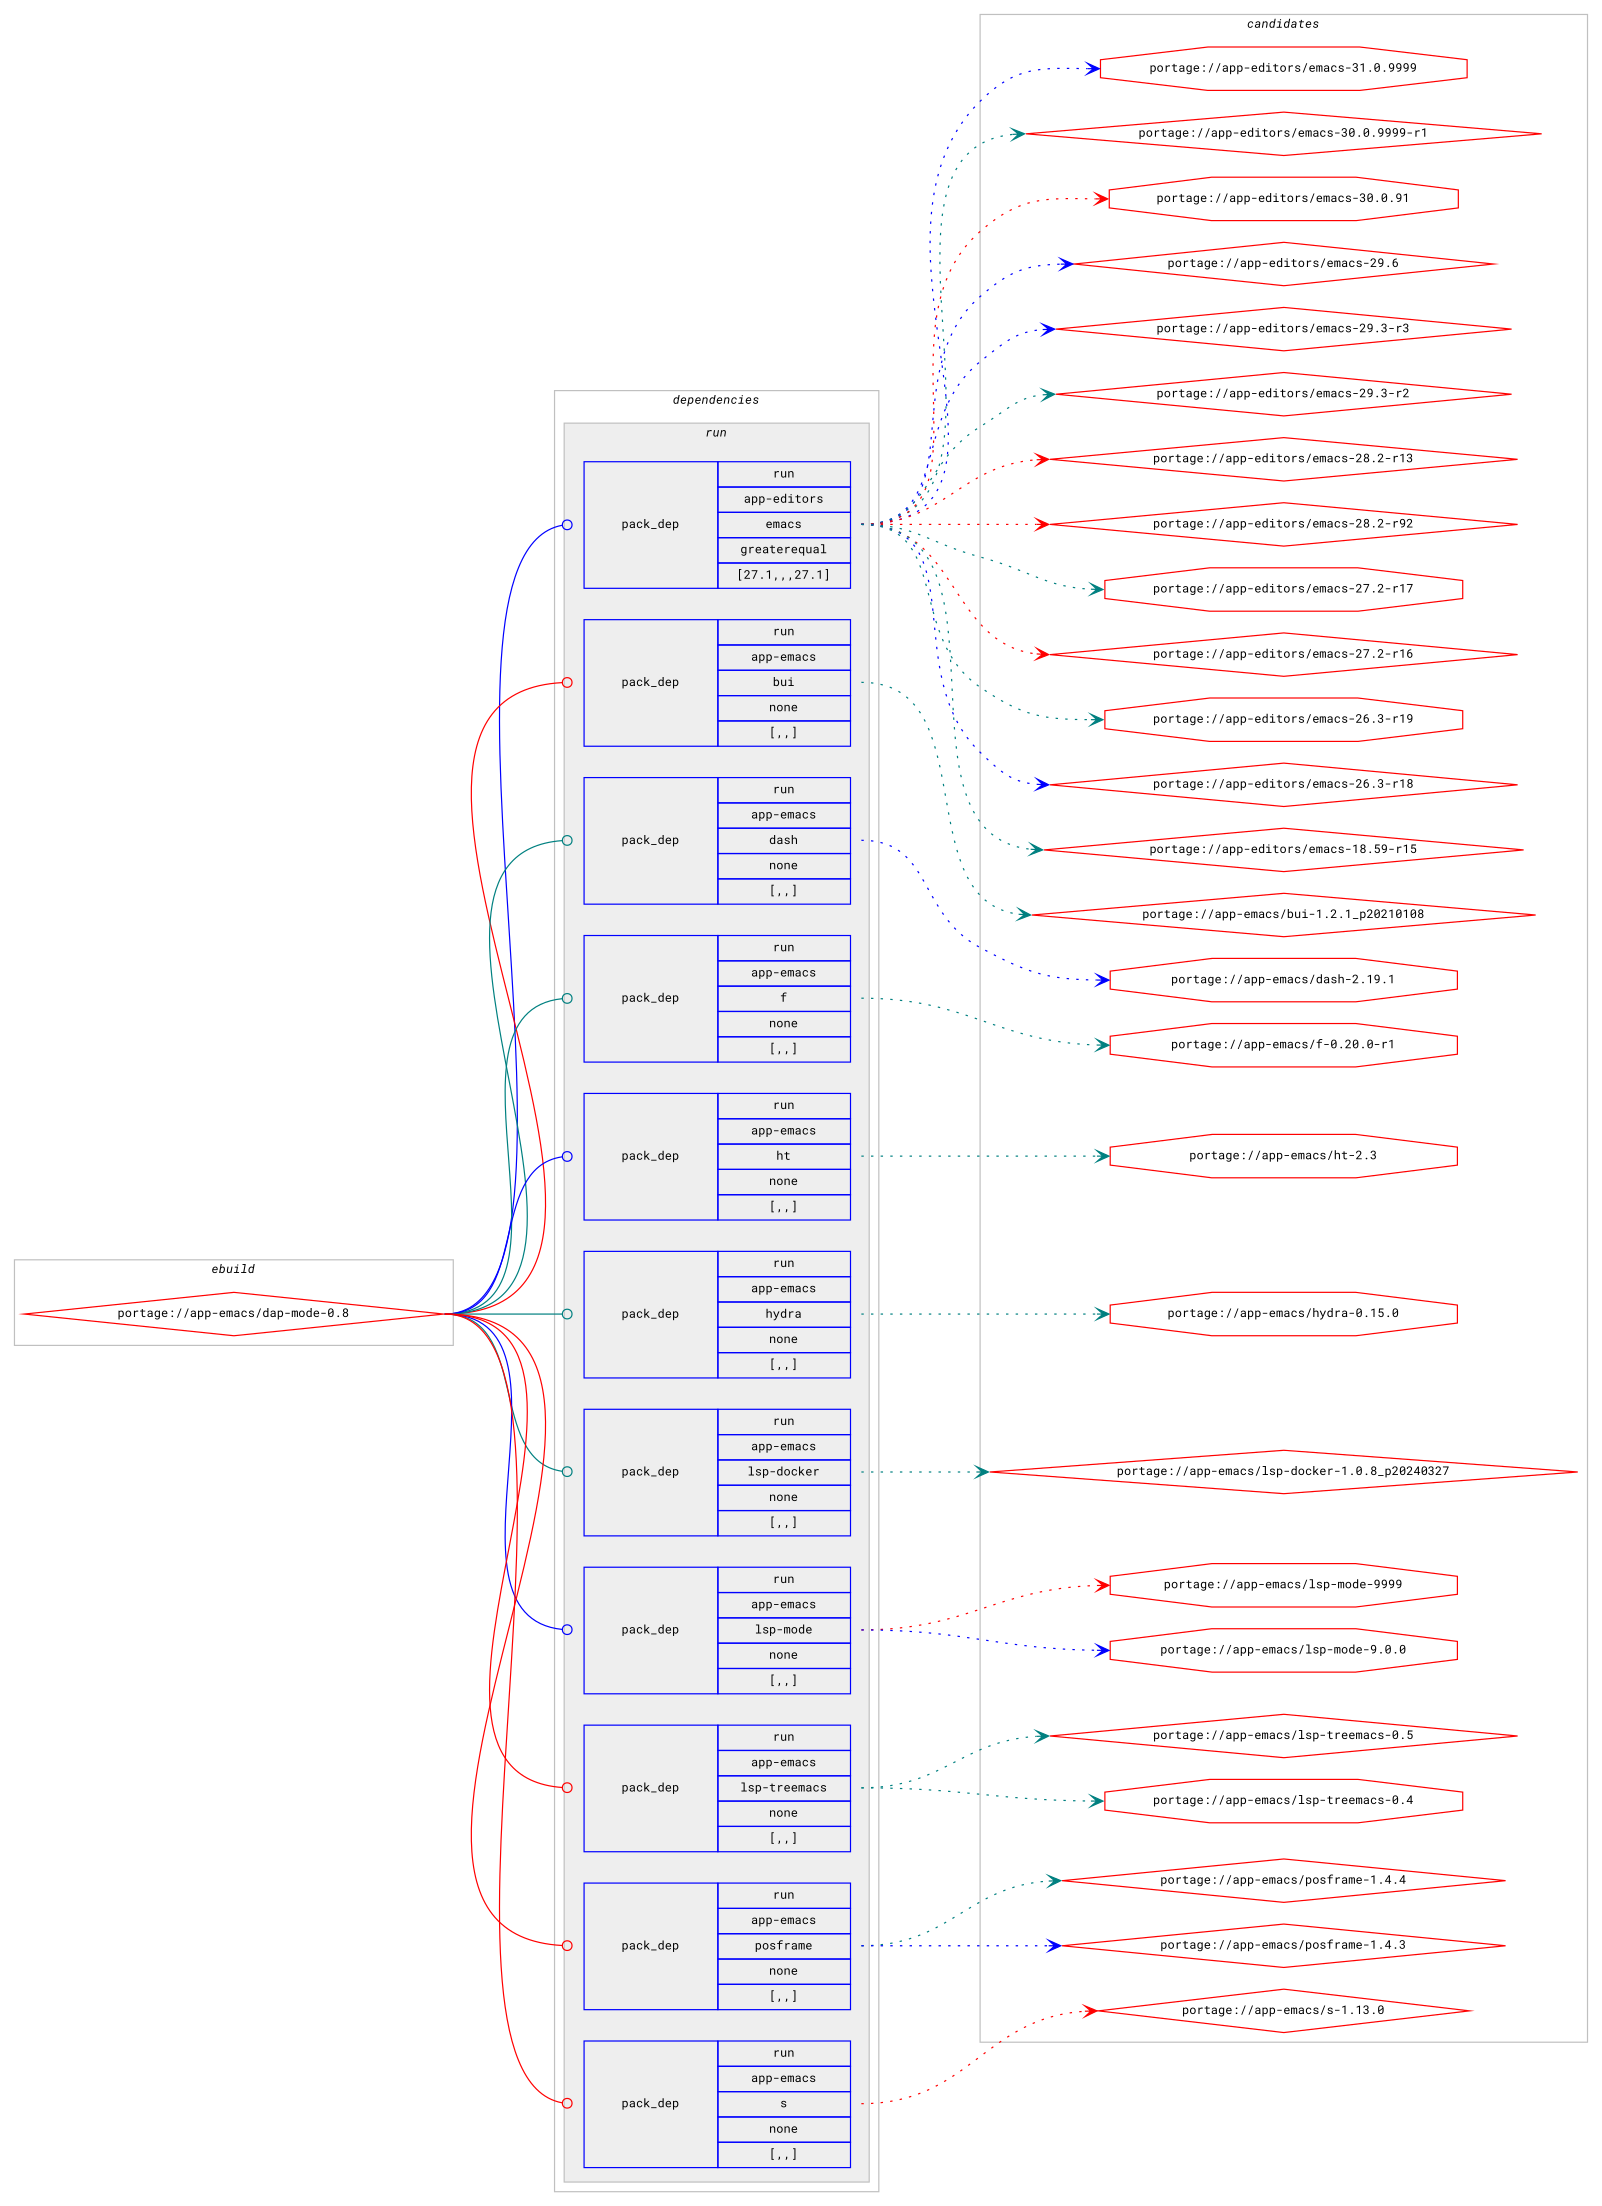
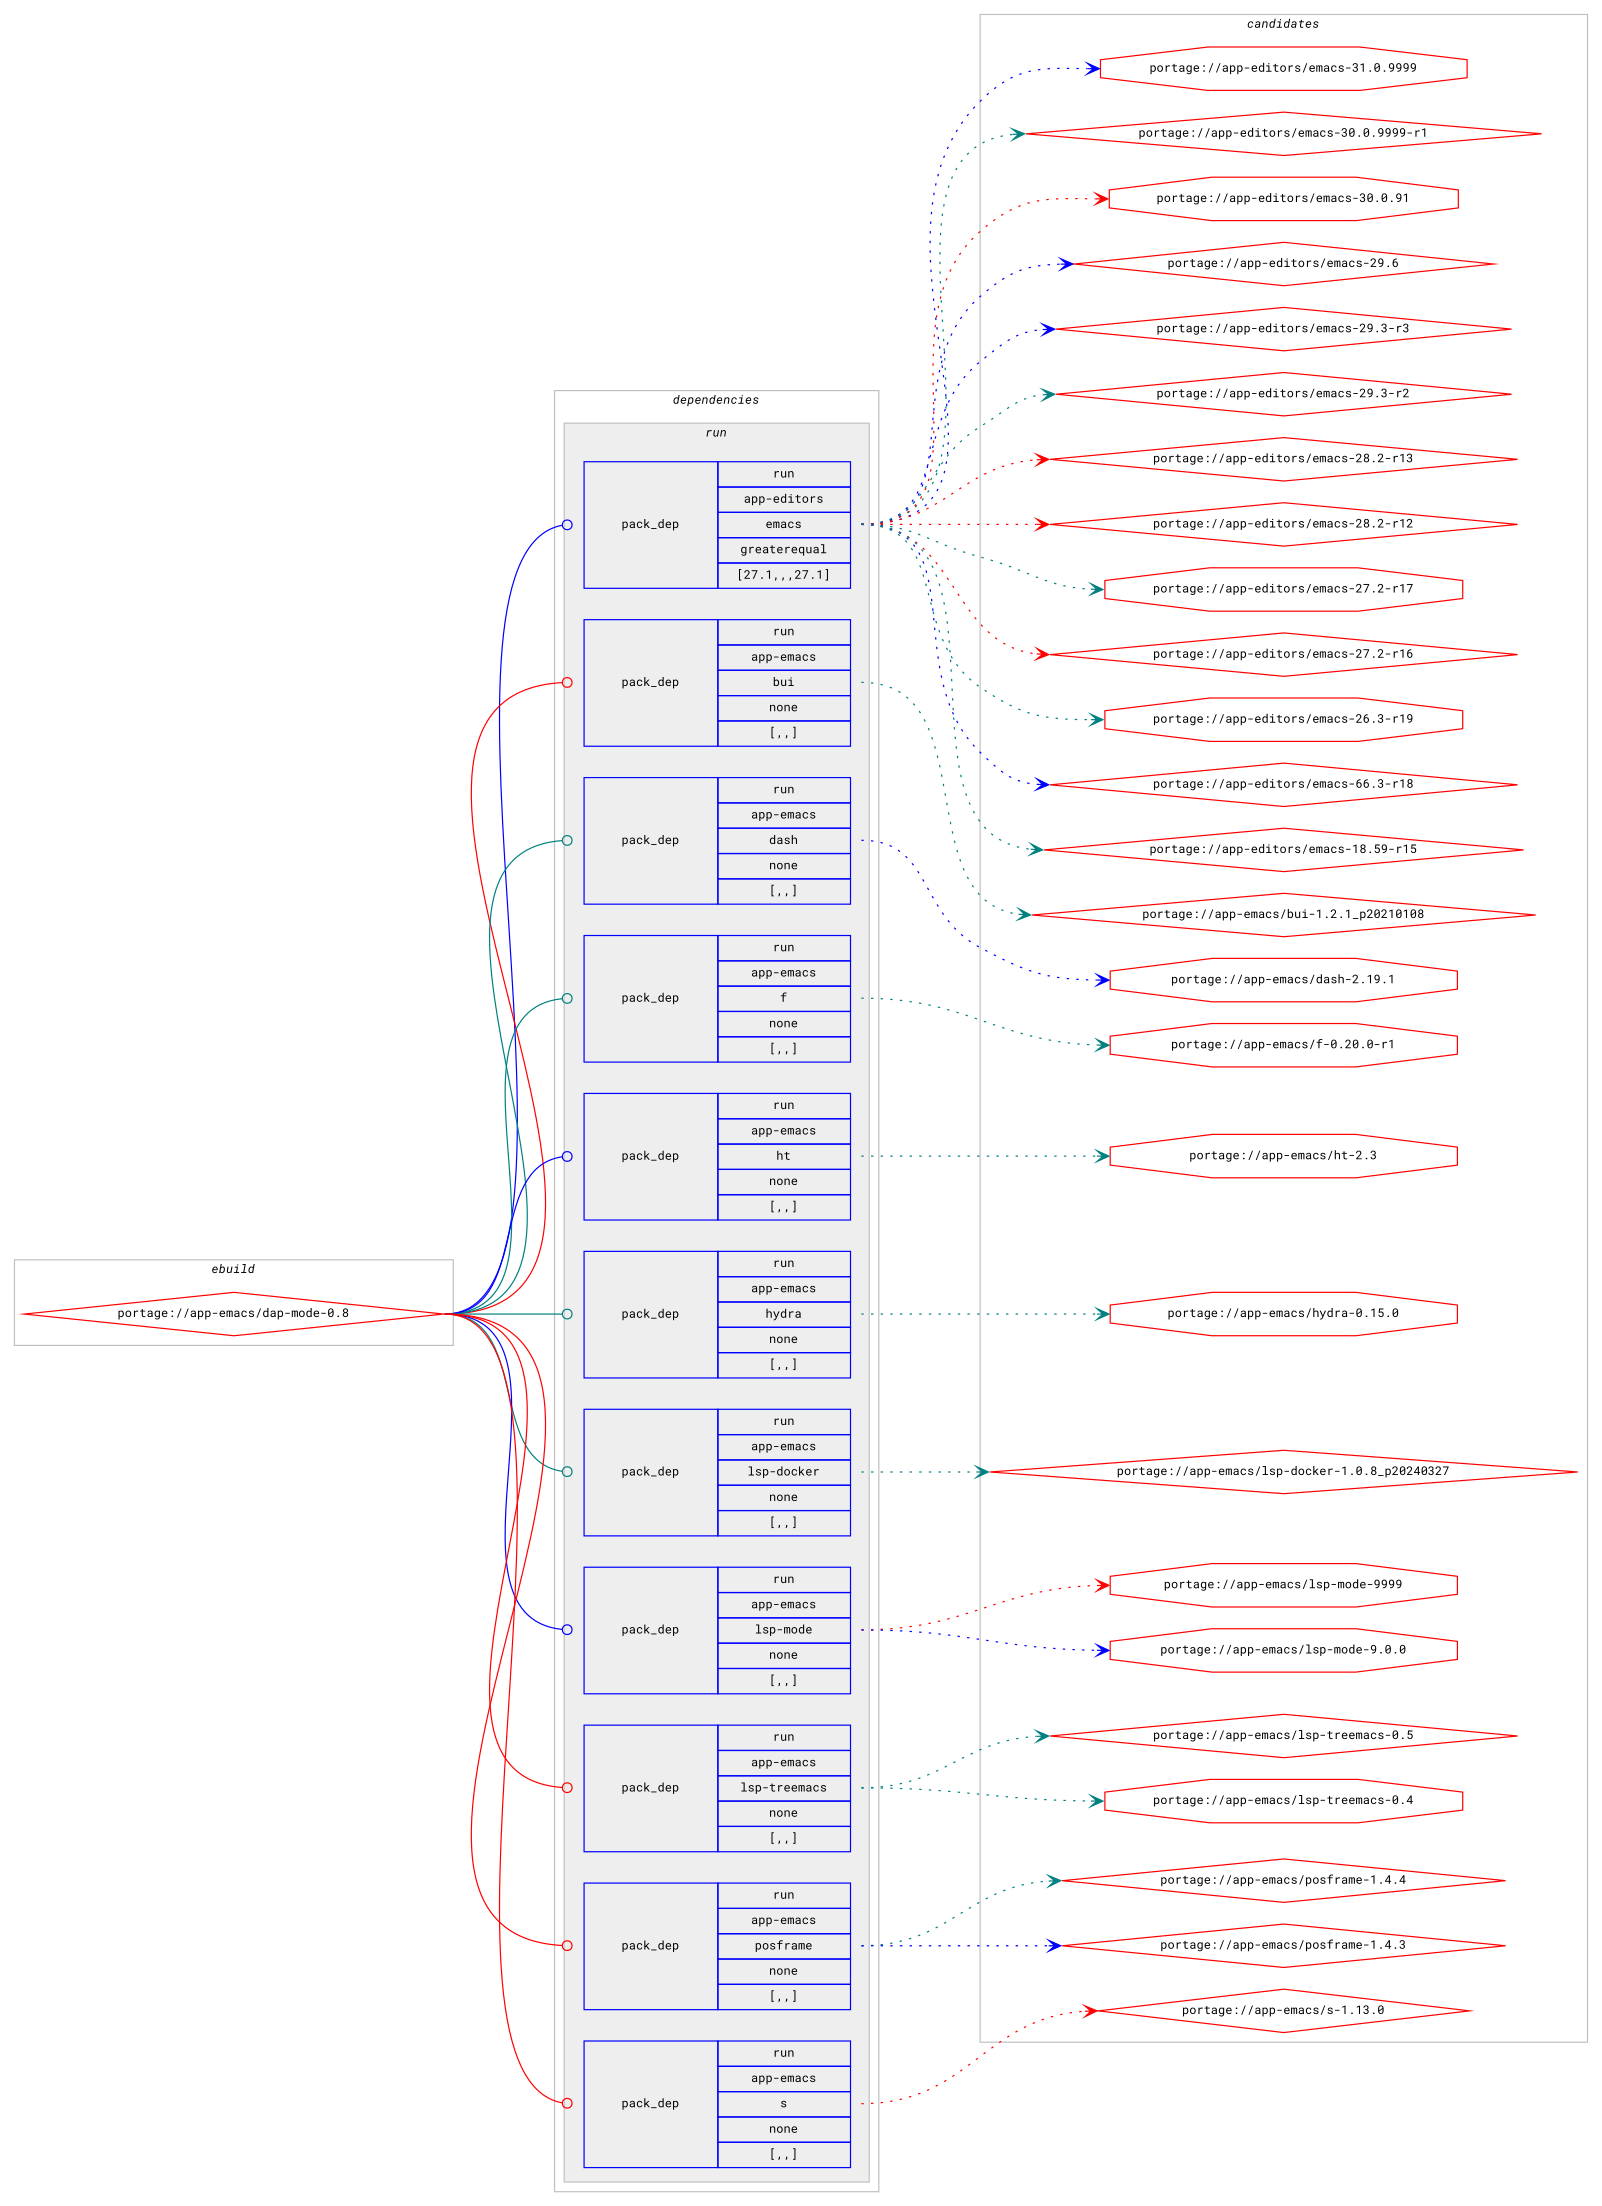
  digraph {
    compound=true
    concentrate=true
    fontname="Roboto Mono"
    fontsize=10
    newrank=true
    rankdir=LR
    ranksep=1.5
    node [color=red fontname="Roboto Mono" fontsize=10 shape=diamond]
    edge [arrowhead=vee color=teal fontname="Roboto Mono" headport=w style=dotted tailport=e weight=100]
    n1 [label="portage://app-emacs/dap-mode-0.8" width=4]
    n2 [color=blue label=<<TABLE BORDER="0" CELLBORDER="1" CELLSPACING="0" CELLPADDING="4" WIDTH="220"><TR><TD ROWSPAN="6" CELLPADDING="30">pack_dep</TD></TR><TR><TD WIDTH="110">run</TD></TR><TR><TD>app-editors</TD></TR><TR><TD>emacs</TD></TR><TR><TD>greaterequal</TD></TR><TR><TD>[27.1,,,27.1]</TD></TR></TABLE>> shape=none]
    n3 [color=blue label=<<TABLE BORDER="0" CELLBORDER="1" CELLSPACING="0" CELLPADDING="4" WIDTH="220"><TR><TD ROWSPAN="6" CELLPADDING="30">pack_dep</TD></TR><TR><TD WIDTH="110">run</TD></TR><TR><TD>app-emacs</TD></TR><TR><TD>bui</TD></TR><TR><TD>none</TD></TR><TR><TD>[,,]</TD></TR></TABLE>> shape=none]
    n4 [color=blue label=<<TABLE BORDER="0" CELLBORDER="1" CELLSPACING="0" CELLPADDING="4" WIDTH="220"><TR><TD ROWSPAN="6" CELLPADDING="30">pack_dep</TD></TR><TR><TD WIDTH="110">run</TD></TR><TR><TD>app-emacs</TD></TR><TR><TD>dash</TD></TR><TR><TD>none</TD></TR><TR><TD>[,,]</TD></TR></TABLE>> shape=none]
    n5 [color=blue label=<<TABLE BORDER="0" CELLBORDER="1" CELLSPACING="0" CELLPADDING="4" WIDTH="220"><TR><TD ROWSPAN="6" CELLPADDING="30">pack_dep</TD></TR><TR><TD WIDTH="110">run</TD></TR><TR><TD>app-emacs</TD></TR><TR><TD>f</TD></TR><TR><TD>none</TD></TR><TR><TD>[,,]</TD></TR></TABLE>> shape=none]
    n6 [color=blue label=<<TABLE BORDER="0" CELLBORDER="1" CELLSPACING="0" CELLPADDING="4" WIDTH="220"><TR><TD ROWSPAN="6" CELLPADDING="30">pack_dep</TD></TR><TR><TD WIDTH="110">run</TD></TR><TR><TD>app-emacs</TD></TR><TR><TD>ht</TD></TR><TR><TD>none</TD></TR><TR><TD>[,,]</TD></TR></TABLE>> shape=none]
    n7 [color=blue label=<<TABLE BORDER="0" CELLBORDER="1" CELLSPACING="0" CELLPADDING="4" WIDTH="220"><TR><TD ROWSPAN="6" CELLPADDING="30">pack_dep</TD></TR><TR><TD WIDTH="110">run</TD></TR><TR><TD>app-emacs</TD></TR><TR><TD>hydra</TD></TR><TR><TD>none</TD></TR><TR><TD>[,,]</TD></TR></TABLE>> shape=none]
    n8 [color=blue label=<<TABLE BORDER="0" CELLBORDER="1" CELLSPACING="0" CELLPADDING="4" WIDTH="220"><TR><TD ROWSPAN="6" CELLPADDING="30">pack_dep</TD></TR><TR><TD WIDTH="110">run</TD></TR><TR><TD>app-emacs</TD></TR><TR><TD>lsp-docker</TD></TR><TR><TD>none</TD></TR><TR><TD>[,,]</TD></TR></TABLE>> shape=none]
    n9 [color=blue label=<<TABLE BORDER="0" CELLBORDER="1" CELLSPACING="0" CELLPADDING="4" WIDTH="220"><TR><TD ROWSPAN="6" CELLPADDING="30">pack_dep</TD></TR><TR><TD WIDTH="110">run</TD></TR><TR><TD>app-emacs</TD></TR><TR><TD>lsp-mode</TD></TR><TR><TD>none</TD></TR><TR><TD>[,,]</TD></TR></TABLE>> shape=none]
    n10 [color=blue label=<<TABLE BORDER="0" CELLBORDER="1" CELLSPACING="0" CELLPADDING="4" WIDTH="220"><TR><TD ROWSPAN="6" CELLPADDING="30">pack_dep</TD></TR><TR><TD WIDTH="110">run</TD></TR><TR><TD>app-emacs</TD></TR><TR><TD>lsp-treemacs</TD></TR><TR><TD>none</TD></TR><TR><TD>[,,]</TD></TR></TABLE>> shape=none]
    n11 [color=blue label=<<TABLE BORDER="0" CELLBORDER="1" CELLSPACING="0" CELLPADDING="4" WIDTH="220"><TR><TD ROWSPAN="6" CELLPADDING="30">pack_dep</TD></TR><TR><TD WIDTH="110">run</TD></TR><TR><TD>app-emacs</TD></TR><TR><TD>posframe</TD></TR><TR><TD>none</TD></TR><TR><TD>[,,]</TD></TR></TABLE>> shape=none]
    n12 [color=blue label=<<TABLE BORDER="0" CELLBORDER="1" CELLSPACING="0" CELLPADDING="4" WIDTH="220"><TR><TD ROWSPAN="6" CELLPADDING="30">pack_dep</TD></TR><TR><TD WIDTH="110">run</TD></TR><TR><TD>app-emacs</TD></TR><TR><TD>s</TD></TR><TR><TD>none</TD></TR><TR><TD>[,,]</TD></TR></TABLE>> shape=none]
    n13 [label="portage://app-editors/emacs-31.0.9999" shape=octagon width=4]
    n14 [label="portage://app-editors/emacs-30.0.9999-r1" width=4]
    n15 [label="portage://app-editors/emacs-30.0.91" shape=octagon width=4]
    n16 [label="portage://app-editors/emacs-29.6" width=4]
    n17 [label="portage://app-editors/emacs-29.3-r3" width=4]
    n18 [label="portage://app-editors/emacs-29.3-r2" width=4]
    n19 [label="portage://app-editors/emacs-28.2-r13" width=4]
-   n20 [label="portage://app-editors/emacs-28.2-r92" width=4]
+   n20 [label="portage://app-editors/emacs-28.2-r12" width=4]
    n21 [label="portage://app-editors/emacs-27.2-r17" shape=octagon width=4]
    n22 [label="portage://app-editors/emacs-27.2-r16" width=4]
    n23 [label="portage://app-editors/emacs-26.3-r19" shape=octagon width=4]
-   n24 [label="portage://app-editors/emacs-26.3-r18" width=4]
+   n24 [label="portage://app-editors/emacs-66.3-r18" width=4]
    n25 [label="portage://app-editors/emacs-18.59-r15" width=4]
    n26 [label="portage://app-emacs/bui-1.2.1_p20210108" width=4]
    n27 [label="portage://app-emacs/dash-2.19.1" shape=octagon width=4]
    n28 [label="portage://app-emacs/f-0.20.0-r1" shape=octagon width=4]
    n29 [label="portage://app-emacs/ht-2.3" shape=octagon width=4]
    n30 [label="portage://app-emacs/hydra-0.15.0" shape=octagon width=4]
    n31 [label="portage://app-emacs/lsp-docker-1.0.8_p20240327" width=4]
    n32 [label="portage://app-emacs/lsp-mode-9999" shape=octagon width=4]
    n33 [label="portage://app-emacs/lsp-mode-9.0.0" shape=octagon width=4]
    n34 [label="portage://app-emacs/lsp-treemacs-0.5" width=4]
    n35 [label="portage://app-emacs/lsp-treemacs-0.4" shape=octagon width=4]
    n36 [label="portage://app-emacs/posframe-1.4.4" width=4]
    n37 [label="portage://app-emacs/posframe-1.4.3" width=4]
    n38 [label="portage://app-emacs/s-1.13.0" width=4]
    subgraph cluster_1 {
      color=gray
      label=<<i>ebuild</i>>
      n1
    }
    subgraph cluster_2 {
      color=gray
      label=<<i>dependencies</i>>
      subgraph cluster_3 {
        color=gray
        fillcolor="#eeeeee"
        label=<<i>compile</i>>
        style=filled
      }
      subgraph cluster_4 {
        color=gray
        fillcolor="#eeeeee"
        label=<<i>compile and run</i>>
        style=filled
      }
      subgraph cluster_5 {
        color=gray
        fillcolor="#eeeeee"
        label=<<i>run</i>>
        style=filled
        subgraph sub_6 {
          color=gray
          fillcolor="#eeeeee"
          label=<<i>run</i>>
          style=filled
          n2
        }
        subgraph sub_7 {
          color=gray
          fillcolor="#eeeeee"
          label=<<i>run</i>>
          style=filled
          n3
        }
        subgraph sub_8 {
          color=gray
          fillcolor="#eeeeee"
          label=<<i>run</i>>
          style=filled
          n4
        }
        subgraph sub_9 {
          color=gray
          fillcolor="#eeeeee"
          label=<<i>run</i>>
          style=filled
          n5
        }
        subgraph sub_10 {
          color=gray
          fillcolor="#eeeeee"
          label=<<i>run</i>>
          style=filled
          n6
        }
        subgraph sub_11 {
          color=gray
          fillcolor="#eeeeee"
          label=<<i>run</i>>
          style=filled
          n7
        }
        subgraph sub_12 {
          color=gray
          fillcolor="#eeeeee"
          label=<<i>run</i>>
          style=filled
          n8
        }
        subgraph sub_13 {
          color=gray
          fillcolor="#eeeeee"
          label=<<i>run</i>>
          style=filled
          n9
        }
        subgraph sub_14 {
          color=gray
          fillcolor="#eeeeee"
          label=<<i>run</i>>
          style=filled
          n10
        }
        subgraph sub_15 {
          color=gray
          fillcolor="#eeeeee"
          label=<<i>run</i>>
          style=filled
          n11
        }
        subgraph sub_16 {
          color=gray
          fillcolor="#eeeeee"
          label=<<i>run</i>>
          style=filled
          n12
        }
      }
    }
    subgraph cluster_17 {
      color=gray
      label=<<i>candidates</i>>
      rank=same
      subgraph sub_18 {
        color=black
        label=<<i>candidates</i>>
        nodesep=1
        rank=same
        n13
        n14
        n15
        n16
        n17
        n18
        n19
        n20
        n21
        n22
        n23
        n24
        n25
      }
      subgraph sub_19 {
        color=black
        label=<<i>candidates</i>>
        nodesep=1
        rank=same
        n26
      }
      subgraph sub_20 {
        color=black
        label=<<i>candidates</i>>
        nodesep=1
        rank=same
        n27
      }
      subgraph sub_21 {
        color=black
        label=<<i>candidates</i>>
        nodesep=1
        rank=same
        n28
      }
      subgraph sub_22 {
        color=black
        label=<<i>candidates</i>>
        nodesep=1
        rank=same
        n29
      }
      subgraph sub_23 {
        color=black
        label=<<i>candidates</i>>
        nodesep=1
        rank=same
        n30
      }
      subgraph sub_24 {
        color=black
        label=<<i>candidates</i>>
        nodesep=1
        rank=same
        n31
      }
      subgraph sub_25 {
        color=black
        label=<<i>candidates</i>>
        nodesep=1
        rank=same
        n32
        n33
      }
      subgraph sub_26 {
        color=black
        label=<<i>candidates</i>>
        nodesep=1
        rank=same
        n34
        n35
      }
      subgraph sub_27 {
        color=black
        label=<<i>candidates</i>>
        nodesep=1
        rank=same
        n36
        n37
      }
      subgraph sub_28 {
        color=black
        label=<<i>candidates</i>>
        nodesep=1
        rank=same
        n38
      }
    }
    n1 -> n2 [arrowhead=odot color=blue style=solid weight=20]
    n1 -> n3 [arrowhead=odot color=red style=solid weight=20]
    n1 -> n4 [arrowhead=odot style=solid weight=20]
    n1 -> n5 [arrowhead=odot style=solid weight=20]
    n1 -> n6 [arrowhead=odot color=blue style=solid weight=20]
    n1 -> n7 [arrowhead=odot style=solid weight=20]
    n1 -> n8 [arrowhead=odot style=solid weight=20]
    n1 -> n9 [arrowhead=odot color=blue style=solid weight=20]
    n1 -> n10 [arrowhead=odot color=red style=solid weight=20]
    n1 -> n11 [arrowhead=odot color=red style=solid weight=20]
    n1 -> n12 [arrowhead=odot color=red style=solid weight=20]
    n2 -> n13 [color=blue]
    n2 -> n14
    n2 -> n15 [color=red]
    n2 -> n16 [color=blue]
    n2 -> n17 [color=blue]
    n2 -> n18
    n2 -> n19 [color=red]
    n2 -> n20 [color=red]
    n2 -> n21
    n2 -> n22 [color=red]
    n2 -> n23
    n2 -> n24 [color=blue]
    n2 -> n25
    n3 -> n26
    n4 -> n27 [color=blue]
    n5 -> n28
    n6 -> n29
    n7 -> n30
    n8 -> n31
    n9 -> n32 [color=red]
    n9 -> n33 [color=blue]
    n10 -> n34
    n10 -> n35
    n11 -> n36
    n11 -> n37 [color=blue]
    n12 -> n38 [color=red]
  }
